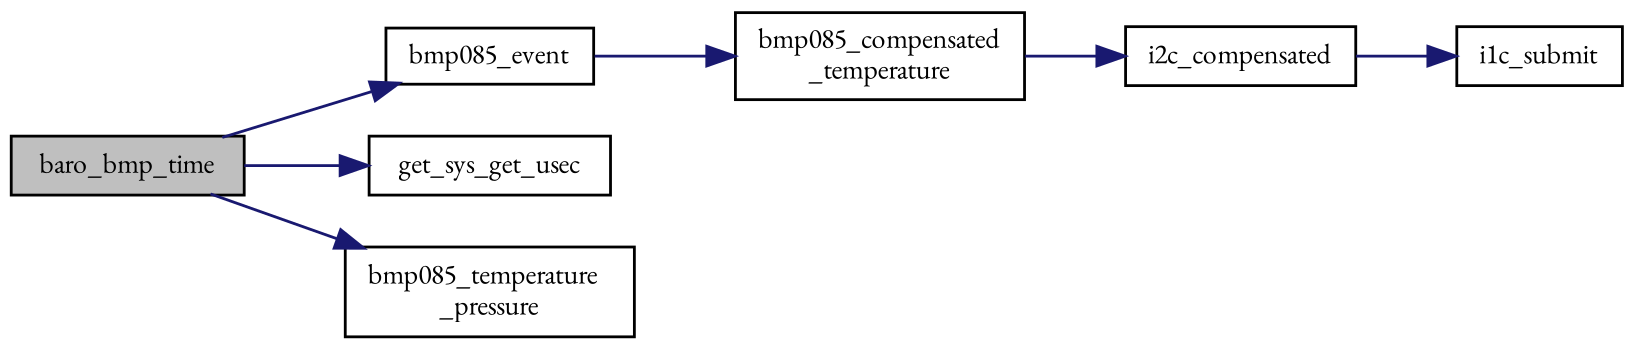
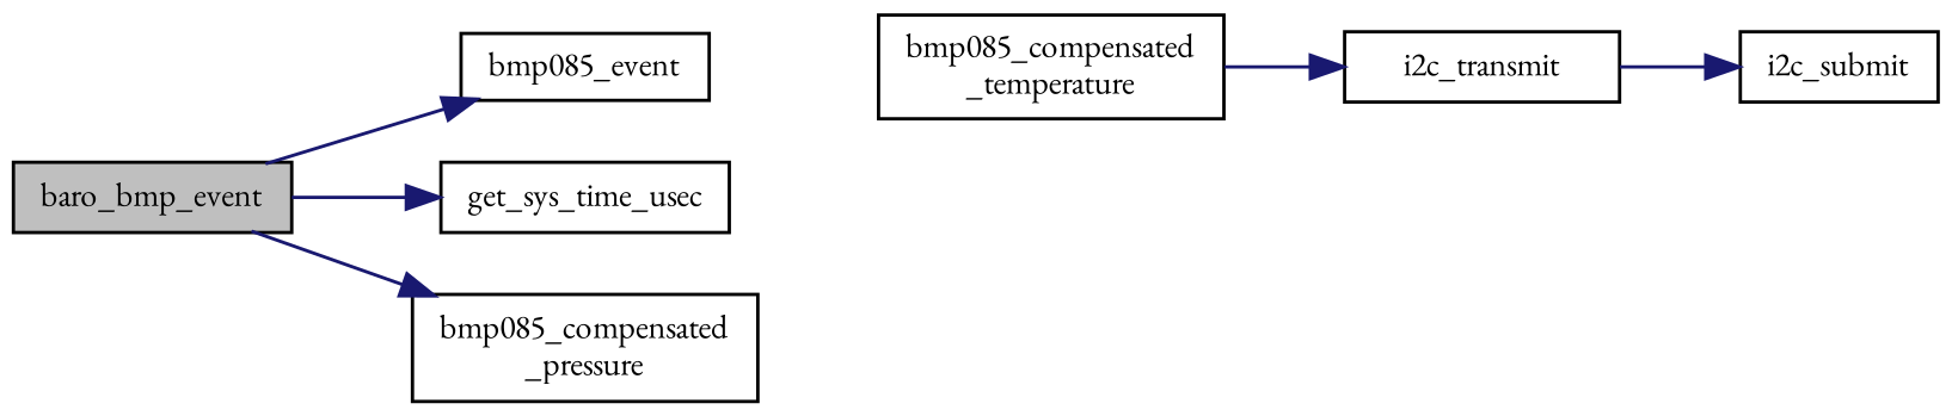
  digraph {
    fontname="EB Garamond"
    rankdir=LR
    node [color=black fillcolor=white fontname="EB Garamond" fontsize=10 shape=record style=filled]
    edge [color=midnightblue fontname="EB Garamond" fontsize=10 labelfontname=FreeSans labelfontsize=10 style=solid]
-   n1 [fillcolor=grey75 fontcolor=black height=0.2 label=baro_bmp_time width=0.4]
+   n1 [fillcolor=grey75 fontcolor=black height=0.2 label=baro_bmp_event width=0.4]
    n2 [height=0.2 label=bmp085_event width=0.4]
-   n3 [height=0.2 label=get_sys_get_usec width=0.4]
-   n4 [height=0.2 label="bmp085_temperature\l_pressure" width=0.4]
+   n3 [height=0.2 label=get_sys_time_usec width=0.4]
+   n4 [height=0.2 label="bmp085_compensated\l_pressure" width=0.4]
    n5 [height=0.2 label="bmp085_compensated\l_temperature" width=0.4]
-   n6 [height=0.2 label=i2c_compensated width=0.4]
-   n7 [height=0.2 label=i1c_submit width=0.4]
+   n6 [height=0.2 label=i2c_transmit width=0.4]
+   n7 [height=0.2 label=i2c_submit width=0.4]
    n1 -> n2
    n1 -> n3
    n1 -> n4
-   n2 -> n5
    n5 -> n6
    n6 -> n7
  }
